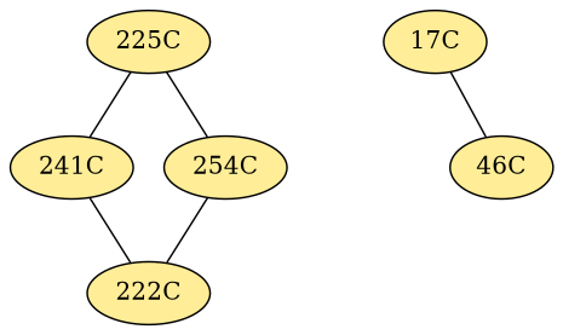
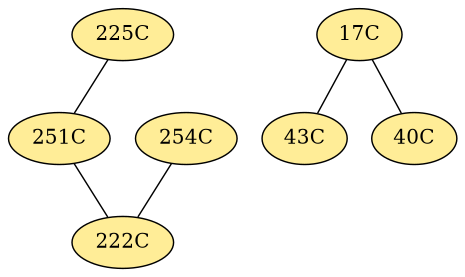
  graph {
    node [fillcolor="#FFED97" style=radial]
    edge [penwidth=1]
    "225C"
-   "251C" [label="241C"]
+   "251C"
    "254C"
    "222C"
    "17C"
-   "46C"
+   "43C"
+   "46C" [label="40C"]
    "225C" -- "251C"
-   "225C" -- "254C"
    "251C" -- "222C"
    "254C" -- "222C"
+   "17C" -- "43C"
    "17C" -- "46C"
  }
